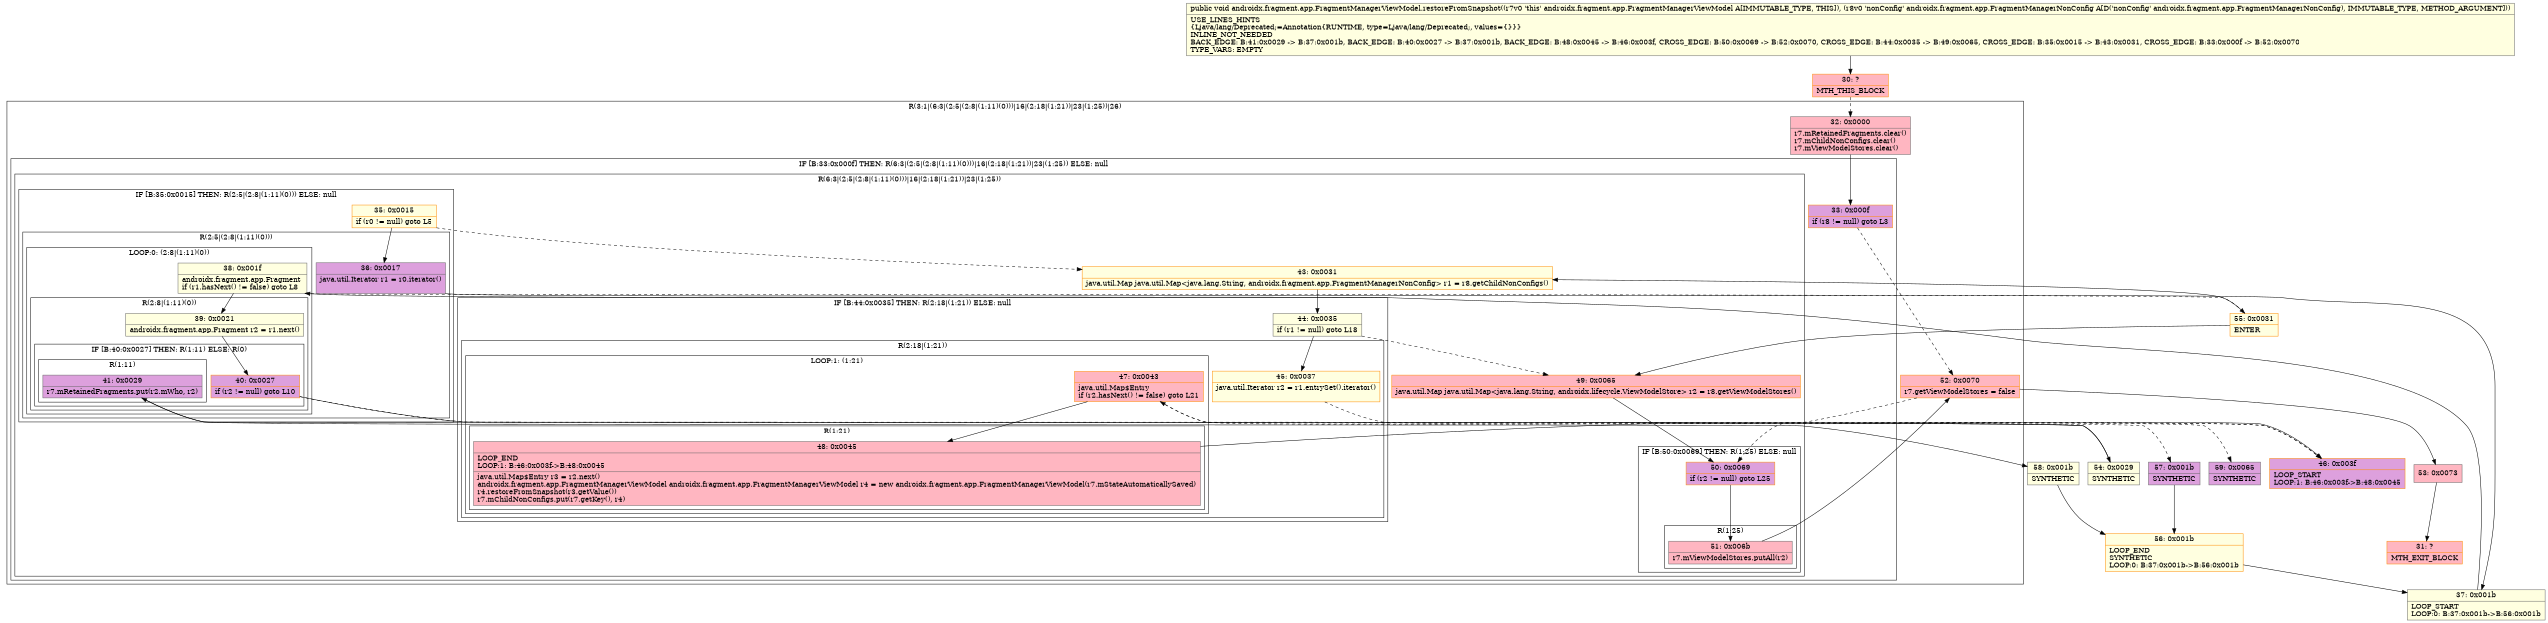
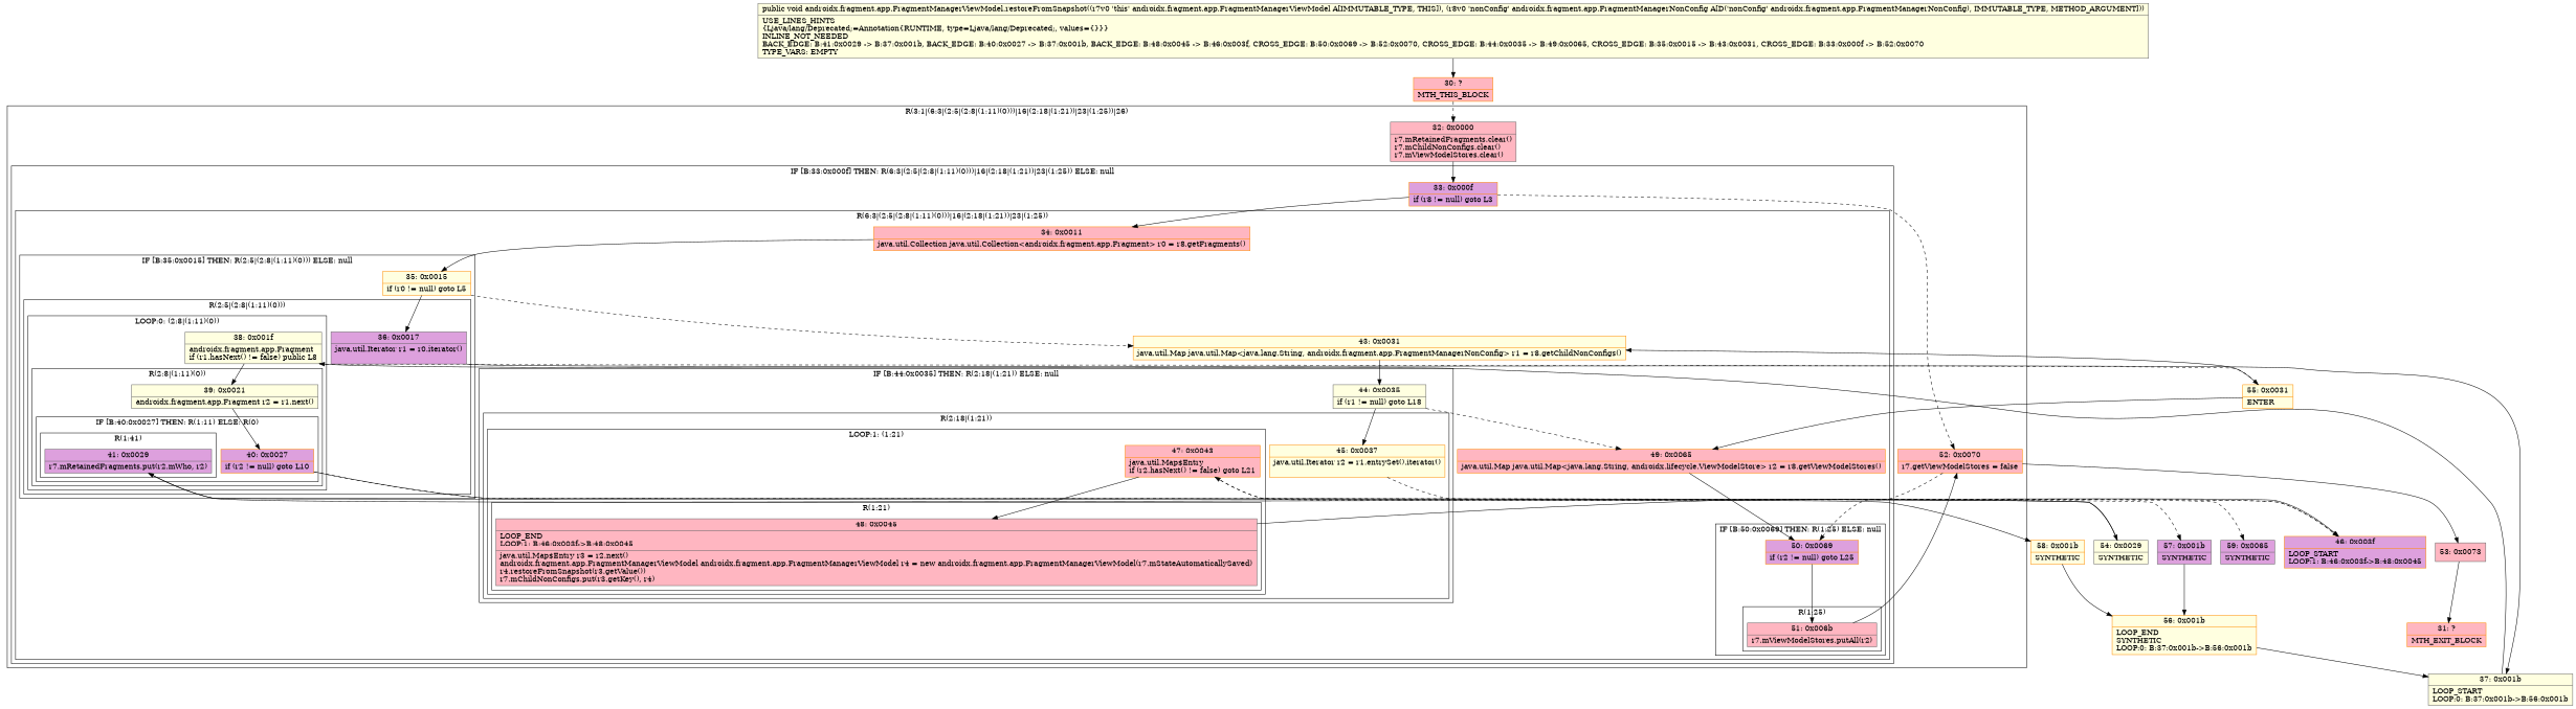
  digraph {
    node [color=gray40 fillcolor=lightyellow shape=record style=filled]
    n1 [fillcolor=plum label="{41\:\ 0x0029|r7.mRetainedFragments.put(r2.mWho, r2)\l}"]
    n2 [color=darkorange fillcolor=plum label="{40\:\ 0x0027|if (r2 != null) goto L10\l}"]
    n3 [label="{39\:\ 0x0021|androidx.fragment.app.Fragment r2 = r1.next()\l}"]
-   n4 [label="{38\:\ 0x001f|androidx.fragment.app.Fragment \lif (r1.hasNext() != false) goto L8\l}"]
+   n4 [label="{38\:\ 0x001f|androidx.fragment.app.Fragment \lif (r1.hasNext() != false) public L8\l}"]
    n5 [fillcolor=plum label="{36\:\ 0x0017|java.util.Iterator r1 = r0.iterator()\l\l}"]
    n6 [color=darkorange label="{35\:\ 0x0015|if (r0 != null) goto L5\l}"]
-   n7 [fillcolor=lightpink label="{48\:\ 0x0045|LOOP_END\lLOOP:1: B:46:0x003f\-\>B:48:0x0045\l|java.util.Map$Entry r3 = r2.next()\landroidx.fragment.app.FragmentManagerViewModel androidx.fragment.app.FragmentManagerViewModel r4 = new androidx.fragment.app.FragmentManagerViewModel(r7.mStateAutomaticallySaved)\lr4.restoreFromSnapshot(r3.getValue())\lr7.mChildNonConfigs.put(r7.getKey(), r4)\l}"]
+   n7 [fillcolor=lightpink label="{48\:\ 0x0045|LOOP_END\lLOOP:1: B:46:0x003f\-\>B:48:0x0045\l|java.util.Map$Entry r3 = r2.next()\landroidx.fragment.app.FragmentManagerViewModel androidx.fragment.app.FragmentManagerViewModel r4 = new androidx.fragment.app.FragmentManagerViewModel(r7.mStateAutomaticallySaved)\lr4.restoreFromSnapshot(r3.getValue())\lr7.mChildNonConfigs.put(r3.getKey(), r4)\l}"]
    n8 [color=darkorange fillcolor=lightpink label="{47\:\ 0x0043|java.util.Map$Entry \lif (r2.hasNext() != false) goto L21\l}"]
    n9 [color=darkorange label="{45\:\ 0x0037|java.util.Iterator r2 = r1.entrySet().iterator()\l\l}"]
    n10 [label="{44\:\ 0x0035|if (r1 != null) goto L18\l}"]
    n11 [fillcolor=lightpink label="{51\:\ 0x006b|r7.mViewModelStores.putAll(r2)\l}"]
    n12 [color=darkorange fillcolor=plum label="{50\:\ 0x0069|if (r2 != null) goto L25\l}"]
+   n13 [color=darkorange fillcolor=lightpink label="{34\:\ 0x0011|java.util.Collection java.util.Collection\<androidx.fragment.app.Fragment\> r0 = r8.getFragments()\l}"]
    n14 [color=darkorange label="{43\:\ 0x0031|java.util.Map java.util.Map\<java.lang.String, androidx.fragment.app.FragmentManagerNonConfig\> r1 = r8.getChildNonConfigs()\l}"]
    n15 [color=darkorange fillcolor=lightpink label="{49\:\ 0x0065|java.util.Map java.util.Map\<java.lang.String, androidx.lifecycle.ViewModelStore\> r2 = r8.getViewModelStores()\l}"]
    n16 [color=darkorange fillcolor=plum label="{33\:\ 0x000f|if (r8 != null) goto L3\l}"]
    n17 [fillcolor=lightpink label="{32\:\ 0x0000|r7.mRetainedFragments.clear()\lr7.mChildNonConfigs.clear()\lr7.mViewModelStores.clear()\l}"]
    n18 [color=darkorange fillcolor=lightpink label="{52\:\ 0x0070|r7.getViewModelStores = false\l}"]
-   n19 [label="{58\:\ 0x001b|SYNTHETIC\l}"]
+   n19 [color=darkorange label="{58\:\ 0x001b|SYNTHETIC\l}"]
    n20 [label="{54\:\ 0x0029|SYNTHETIC\l}"]
    n21 [fillcolor=plum label="{57\:\ 0x001b|SYNTHETIC\l}"]
    n22 [color=darkorange label="{55\:\ 0x0031|ENTER\l}"]
    n23 [label="{37\:\ 0x001b|LOOP_START\lLOOP:0: B:37:0x001b\-\>B:56:0x001b\l}"]
    n24 [color=darkorange fillcolor=plum label="{46\:\ 0x003f|LOOP_START\lLOOP:1: B:46:0x003f\-\>B:48:0x0045\l}"]
    n25 [fillcolor=plum label="{59\:\ 0x0065|SYNTHETIC\l}"]
    n26 [fillcolor=lightpink label="{53\:\ 0x0073}"]
    n27 [color=darkorange label="{56\:\ 0x001b|LOOP_END\lSYNTHETIC\lLOOP:0: B:37:0x001b\-\>B:56:0x001b\l}"]
    n28 [color=darkorange fillcolor=lightpink label="{31\:\ ?|MTH_EXIT_BLOCK\l}"]
    n29 [color=darkorange fillcolor=lightpink label="{30\:\ ?|MTH_THIS_BLOCK\l}"]
    n30 [label="{public void androidx.fragment.app.FragmentManagerViewModel.restoreFromSnapshot((r7v0 'this' androidx.fragment.app.FragmentManagerViewModel A[IMMUTABLE_TYPE, THIS]), (r8v0 'nonConfig' androidx.fragment.app.FragmentManagerNonConfig A[D('nonConfig' androidx.fragment.app.FragmentManagerNonConfig), IMMUTABLE_TYPE, METHOD_ARGUMENT]))  | USE_LINES_HINTS\l\{Ljava\/lang\/Deprecated;=Annotation\{RUNTIME, type=Ljava\/lang\/Deprecated;, values=\{\}\}\}\lINLINE_NOT_NEEDED\lBACK_EDGE: B:41:0x0029 \-\> B:37:0x001b, BACK_EDGE: B:40:0x0027 \-\> B:37:0x001b, BACK_EDGE: B:48:0x0045 \-\> B:46:0x003f, CROSS_EDGE: B:50:0x0069 \-\> B:52:0x0070, CROSS_EDGE: B:44:0x0035 \-\> B:49:0x0065, CROSS_EDGE: B:35:0x0015 \-\> B:43:0x0031, CROSS_EDGE: B:33:0x000f \-\> B:52:0x0070\lTYPE_VARS: EMPTY\l}"]
    subgraph cluster_1 {
      label="R(3:1|(6:3|(2:5|(2:8|(1:11)(0)))|16|(2:18|(1:21))|23|(1:25))|26)"
      n17
      n18
      subgraph cluster_2 {
        label="IF [B:33:0x000f] THEN: R(6:3|(2:5|(2:8|(1:11)(0)))|16|(2:18|(1:21))|23|(1:25)) ELSE: null"
        n16
        subgraph cluster_3 {
          label="R(6:3|(2:5|(2:8|(1:11)(0)))|16|(2:18|(1:21))|23|(1:25))"
+         n13
          n14
          n15
          subgraph cluster_4 {
            label="IF [B:35:0x0015] THEN: R(2:5|(2:8|(1:11)(0))) ELSE: null"
            n6
            subgraph cluster_5 {
              label="R(2:5|(2:8|(1:11)(0)))"
              n5
              subgraph cluster_6 {
                label="LOOP:0: (2:8|(1:11)(0))"
                n4
                subgraph cluster_7 {
                  label="R(2:8|(1:11)(0))"
                  n3
                  subgraph cluster_8 {
                    label="IF [B:40:0x0027] THEN: R(1:11) ELSE: R(0)"
                    n2
                    subgraph cluster_9 {
-                     label="R(1:11)"
+                     label="R(1:41)"
                      n1
                    }
                    subgraph cluster_10 {
                      label="R(0)"
                    }
                  }
                }
              }
            }
          }
          subgraph cluster_11 {
            label="IF [B:44:0x0035] THEN: R(2:18|(1:21)) ELSE: null"
            n10
            subgraph cluster_12 {
              label="R(2:18|(1:21))"
              n9
              subgraph cluster_13 {
                label="LOOP:1: (1:21)"
                n8
                subgraph cluster_14 {
                  label="R(1:21)"
                  n7
                }
              }
            }
          }
          subgraph cluster_15 {
            label="IF [B:50:0x0069] THEN: R(1:25) ELSE: null"
            n12
            subgraph cluster_16 {
              label="R(1:25)"
              n11
            }
          }
        }
      }
    }
    n1 -> n19
    n2 -> n20
    n2 -> n21 [style=dashed]
    n3 -> n2
    n4 -> n3
    n4 -> n22 [style=dashed]
    n5 -> n23
    n6 -> n5
    n6 -> n14 [style=dashed]
    n7 -> n24
    n8 -> n7
    n8 -> n25 [style=dashed]
    n9 -> n24 [style=dashed]
    n10 -> n9
    n10 -> n15 [style=dashed]
    n11 -> n18
    n12 -> n11
+   n13 -> n6
    n14 -> n10
    n15 -> n12
+   n16 -> n13
    n16 -> n18 [style=dashed]
    n17 -> n16
    n18 -> n12 [style=dashed]
    n18 -> n26
    n19 -> n27
    n20 -> n1
    n21 -> n27
    n22 -> n14
    n22 -> n15
    n23 -> n4
    n24 -> n8 [style=dashed]
    n26 -> n28
    n27 -> n23
    n29 -> n17 [style=dashed]
    n30 -> n29
  }
